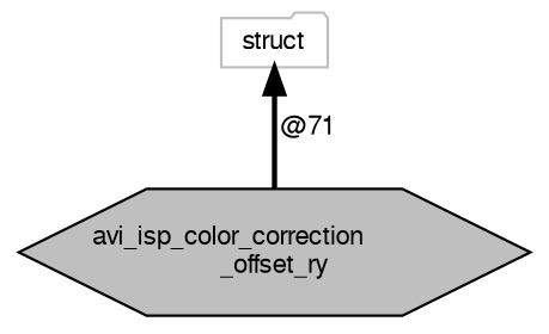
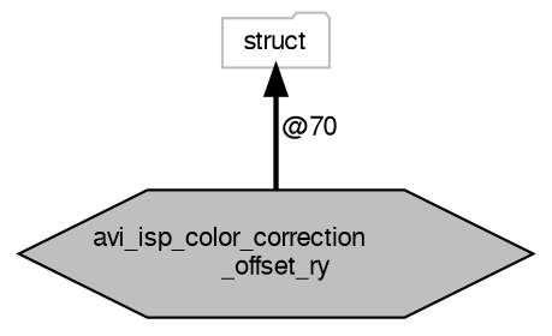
  digraph {
    node [fontname=FreeSans fontsize=10 style=filled]
    n1 [color=black fillcolor=grey75 fontcolor=black height=0.2 label="avi_isp_color_correction\l_offset_ry" shape=hexagon width=0.4]
    n2 [color=grey75 fillcolor=white height=0.2 label=struct shape=folder width=0.4]
-   n2 -> n1 [color=black dir=back fontname=FreeSans fontsize=10 label=" @71" labelfontname=FreeSans labelfontsize=10 style=bold]
+   n2 -> n1 [color=black dir=back fontname=FreeSans fontsize=10 label=" @70" labelfontname=FreeSans labelfontsize=10 style=bold]
  }
